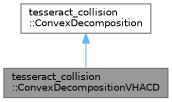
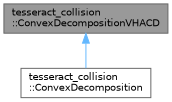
  digraph {
    node [color=gray40 fontname=Helvetica fontsize=10 shape=box style=filled]
    n1 [fillcolor=grey60 fontcolor=black height=0.2 label="tesseract_collision\l::ConvexDecompositionVHACD" width=0.4]
    n2 [fillcolor=white height=0.2 label="tesseract_collision\l::ConvexDecomposition" width=0.4]
-   n2 -> n1 [color=steelblue1 dir=back fontname=Helvetica fontsize=10 labelfontname=Helvetica labelfontsize=10 style=solid]
+   n1 -> n2 [color=steelblue1 dir=back fontname=Helvetica fontsize=10 labelfontname=Helvetica labelfontsize=10 style=solid]
  }
